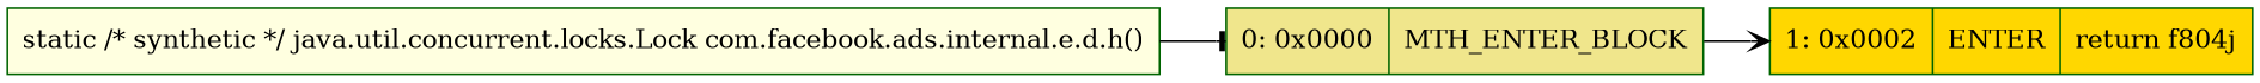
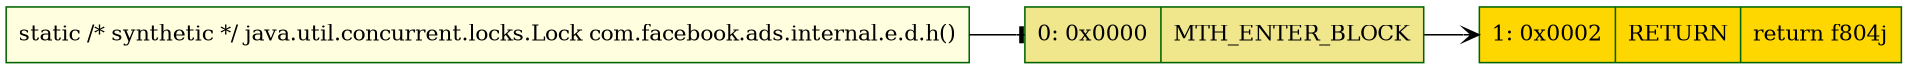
  digraph {
    rankdir=LR
    node [shape=record style=filled color=darkgreen]
    n1 [label="{0\:\ 0x0000|MTH_ENTER_BLOCK\l}" fillcolor=khaki]
-   n2 [label="{1\:\ 0x0002|ENTER\l|return f804j\l}" fillcolor=gold]
+   n2 [label="{1\:\ 0x0002|RETURN\l|return f804j\l}" fillcolor=gold]
    n3 [label="{static \/* synthetic *\/ java.util.concurrent.locks.Lock com.facebook.ads.internal.e.d.h() }" fillcolor=lightyellow]
    n1 -> n2 [arrowhead=vee]
    n3 -> n1 [arrowhead=tee]
  }
